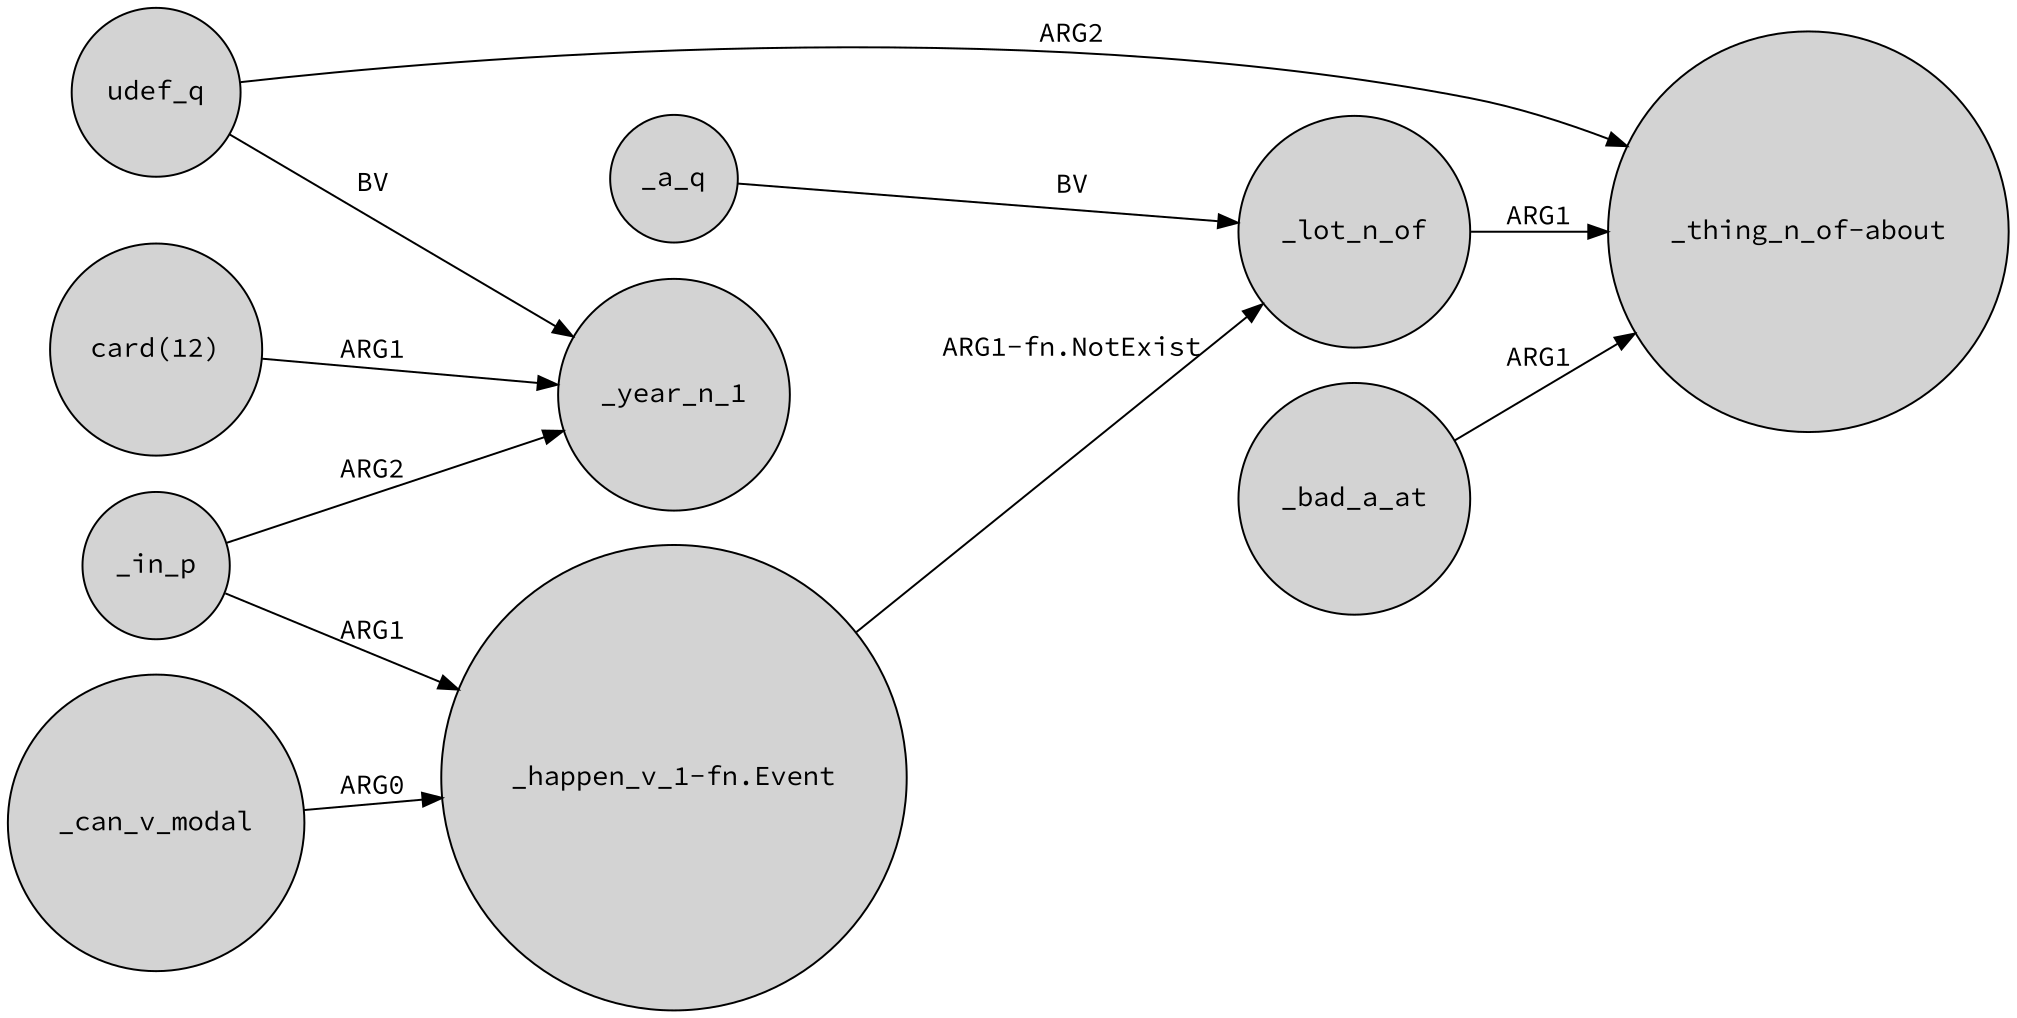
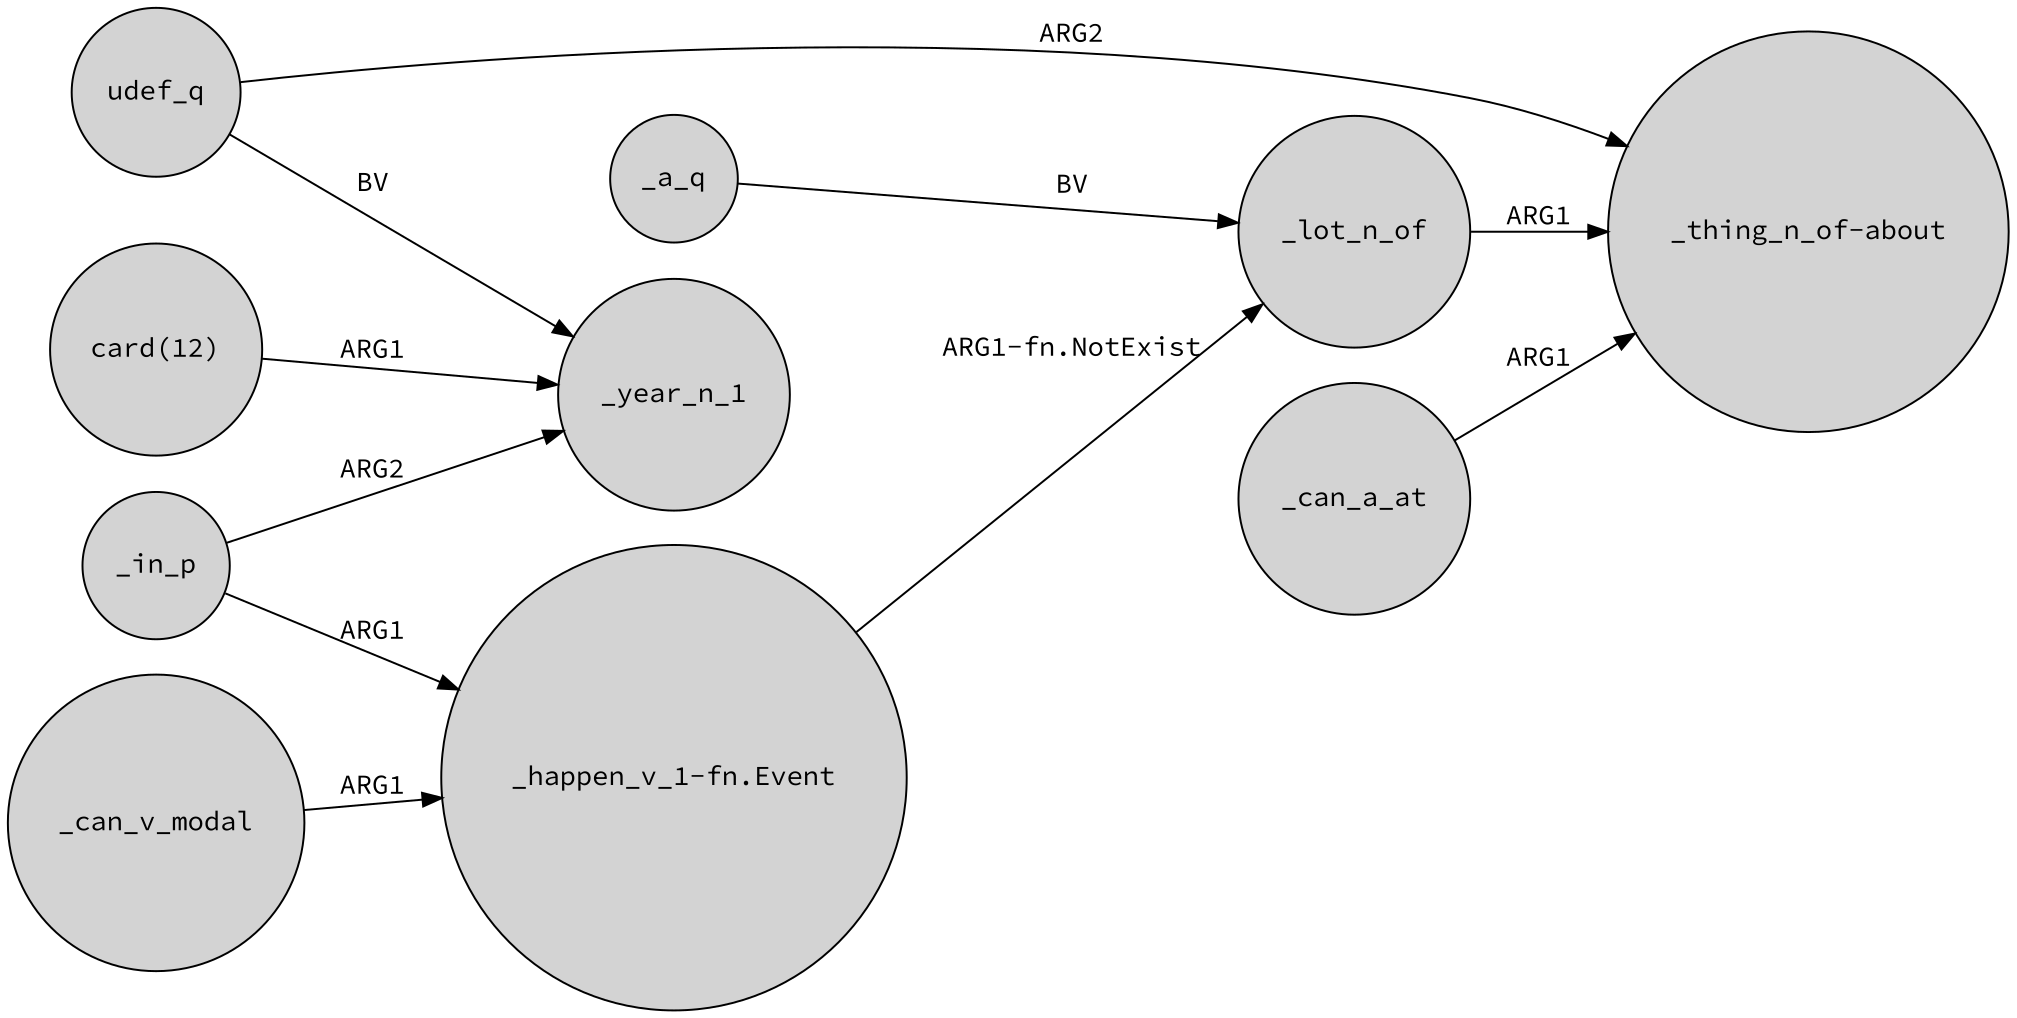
  digraph {
    fontname="Source Code Pro"
    rankdir=LR
    node [fontname="Source Code Pro" shape=circle style=filled]
    edge [fontname="Source Code Pro"]
    _a_q
    _lot_n_of
    "_thing_n_of-about"
    udef_q
    _year_n_1
    _in_p
    "_happen_v_1-fn.Event"
-   _bad_a_at
+   _bad_a_at [label=_can_a_at]
    _can_v_modal
    "card(12)"
    _a_q -> _lot_n_of [label=BV]
    _lot_n_of -> "_thing_n_of-about" [label=ARG1]
    udef_q -> "_thing_n_of-about" [label=ARG2]
    udef_q -> _year_n_1 [label=BV]
    _in_p -> _year_n_1 [label=ARG2]
    _in_p -> "_happen_v_1-fn.Event" [label=ARG1]
    "_happen_v_1-fn.Event" -> _lot_n_of [label="ARG1-fn.NotExist"]
    _bad_a_at -> "_thing_n_of-about" [label=ARG1]
-   _can_v_modal -> "_happen_v_1-fn.Event" [label=ARG0]
+   _can_v_modal -> "_happen_v_1-fn.Event" [label=ARG1]
    "card(12)" -> _year_n_1 [label=ARG1]
  }
